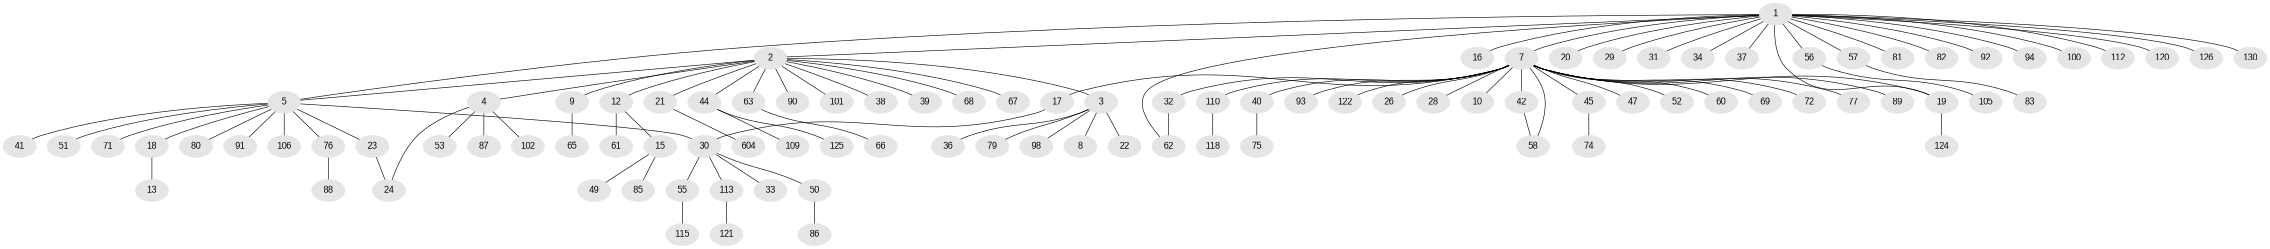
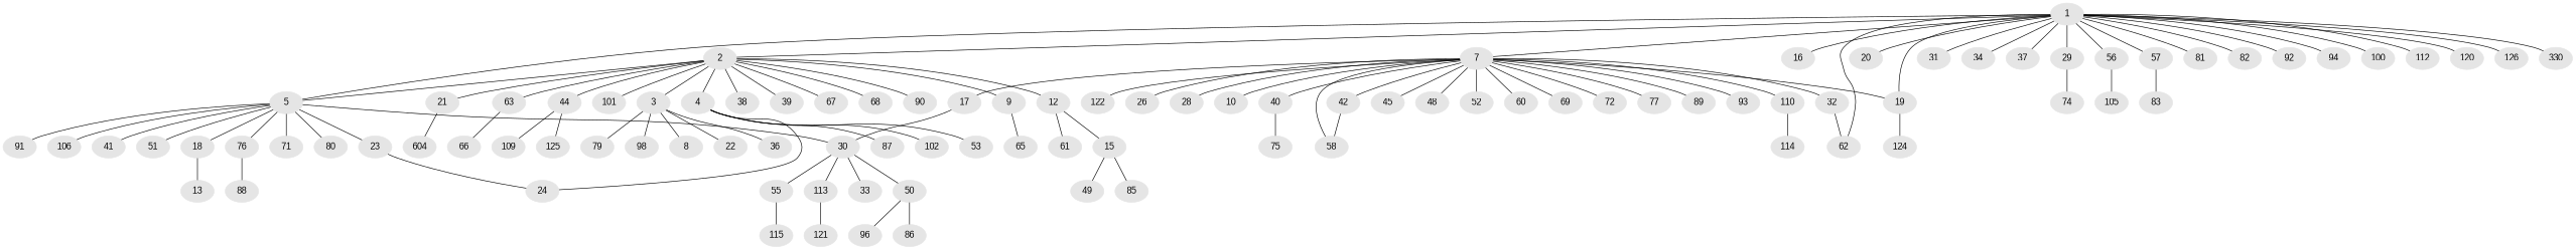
  graph {
    fontname="Liberation Sans"
    node [color=gray90 fontname="Liberation Sans" style=filled]
    edge [fontname="Liberation Sans"]
    1 [super="+11"]
    2 [super="+14"]
    5 [super="+6"]
    7 [super="+27"]
    16
    19 [super="+111"]
    20
    29
    31
    34
    37
    56
    57
    62
    81
    82
    92
    94
    100
    112
    120
    126
-   130
+   130 [label=330]
    3 [super="+107"]
    4 [super="+114"]
    9 [super="+35"]
    12 [super="+48"]
    21 [super="+59"]
    38
    39
    44 [super="+78"]
    63
    67
    68
    90
    101
    18 [super="+84"]
    23
    30 [super="+70"]
    41
    51
    71
    76
    80
    91
    106
    10
    17 [super="+43"]
    26
    28
    32
    40 [super="+97"]
    42
    45
-   47 [super="+54"]
+   47 [super="+54" label=48]
    52
    58 [super="+116"]
    60
    69
    72
    77
    89
    93
    110 [super="+129"]
    122
    124
    105
    83 [super="+128"]
    8 [super="+25"]
    22
    36
    79
    98
    24 [super="+46"]
    53 [super="+73"]
    87 [super="+123"]
    102
    65 [super="+99"]
    15 [super="+95"]
    61
    n81 [label=604]
    109
    125
    66
    13 [super="+117"]
    33
    50 [super="+127"]
    55 [super="+64"]
    113 [super="+119"]
    88
    75
    74
-   118
+   118 [label=114]
    49
    85
    86
+   96 [super="+108"]
    115
    121
    1 -- 2
    1 -- 5 [weight=2]
    1 -- 7
    1 -- 16
    1 -- 19
    1 -- 20
    1 -- 29
    1 -- 31
    1 -- 34
    1 -- 37
    1 -- 56
    1 -- 57
    1 -- 62
    1 -- 81
    1 -- 82
    1 -- 92
    1 -- 94
    1 -- 100
    1 -- 112
    1 -- 120
    1 -- 126
    1 -- 130
    2 -- 5
    2 -- 3
    2 -- 4
    2 -- 9
    2 -- 12
    2 -- 21
    2 -- 38
    2 -- 39
    2 -- 44 [weight=2]
    2 -- 63
    2 -- 67
    2 -- 68
    2 -- 90
    2 -- 101
    5 -- 18
    5 -- 23
    5 -- 30
    5 -- 41
    5 -- 51
    5 -- 71
    5 -- 76
    5 -- 80
    5 -- 91
    5 -- 106
    7 -- 19
    7 -- 10
    7 -- 17
    7 -- 26
    7 -- 28
    7 -- 32
    7 -- 40
    7 -- 42
    7 -- 45
    7 -- 47
    7 -- 52
    7 -- 58
    7 -- 60
    7 -- 69
    7 -- 72
    7 -- 77
    7 -- 89
    7 -- 93
    7 -- 110
    7 -- 122
    19 -- 124
    56 -- 105
    57 -- 83
    3 -- 8
    3 -- 22
    3 -- 36
    3 -- 79
    3 -- 98
    4 -- 24
    4 -- 53
    4 -- 87
    4 -- 102
    9 -- 65
    12 -- 15
    12 -- 61
    21 -- n81
    44 -- 109
    44 -- 125
    63 -- 66
    18 -- 13
    23 -- 24
    30 -- 33
    30 -- 50
    30 -- 55
    30 -- 113
    76 -- 88
    17 -- 30
    32 -- 62
    40 -- 75
    42 -- 58
-   45 -- 74
+   29 -- 74
    110 -- 118
    15 -- 49
    15 -- 85
    50 -- 86
+   50 -- 96
    55 -- 115
    113 -- 121
  }
